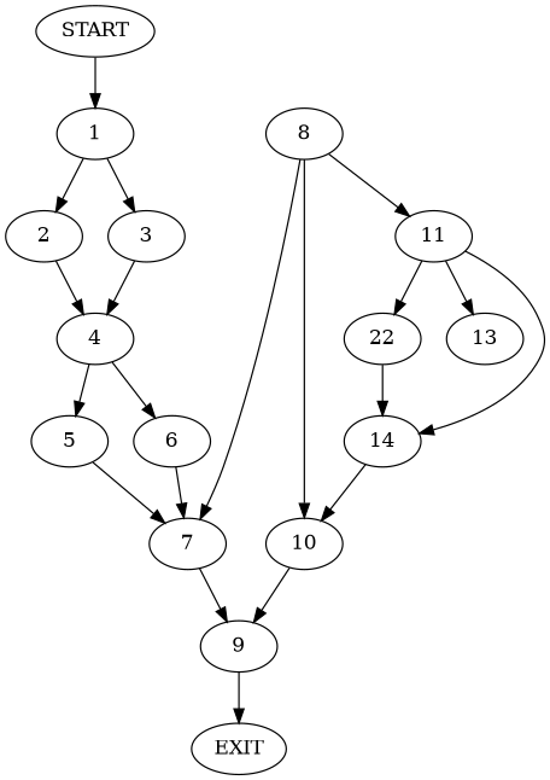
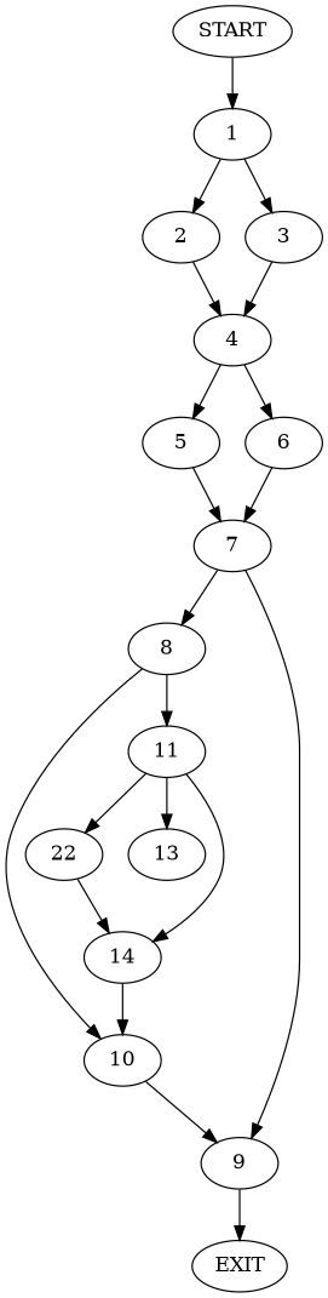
  digraph {
    n1 [label=START]
    1
    2
    3
    n5 [label=EXIT]
    4
    5
    6
    7
    8
    9
    10
    11
    n14 [label=22]
    13
    14
    n1 -> 1
    1 -> 2
    1 -> 3
    2 -> 4
    3 -> 4
    4 -> 5
    4 -> 6
    5 -> 7
    6 -> 7
-   8 -> 7
+   7 -> 8
    7 -> 9
    8 -> 10
    8 -> 11
    9 -> n5
    10 -> 9
    11 -> n14
    11 -> 13
    11 -> 14
    n14 -> 14
    14 -> 10
  }
